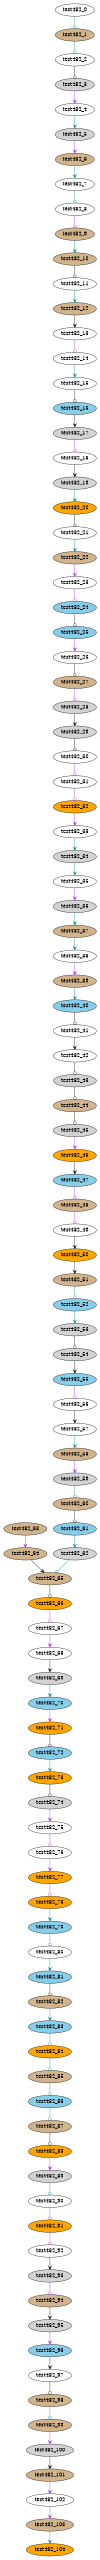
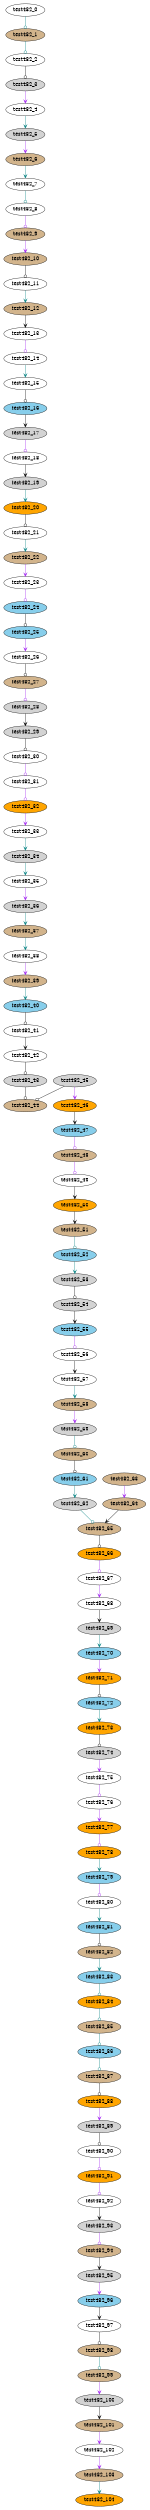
  digraph {
    node [fillcolor=white style=filled]
    edge [arrowhead=vee color=black]
    test482_1 [fillcolor=tan]
    test482_0
    test482_2
    test482_3 [fillcolor=lightgrey]
    test482_4
    test482_5 [fillcolor=lightgrey]
    test482_6 [fillcolor=tan]
    test482_7
    test482_8
    test482_9 [fillcolor=tan]
    test482_10 [fillcolor=tan]
    test482_11
    test482_12 [fillcolor=tan]
    test482_13
    test482_14
    test482_15
    test482_16 [fillcolor=skyblue]
    test482_17 [fillcolor=lightgrey]
    test482_18
    test482_19 [fillcolor=lightgrey]
    test482_20 [fillcolor=orange]
    test482_21
    test482_22 [fillcolor=tan]
    test482_23
    test482_24 [fillcolor=skyblue]
    test482_25 [fillcolor=skyblue]
    test482_26
    test482_27 [fillcolor=tan]
    test482_28 [fillcolor=lightgrey]
    test482_29 [fillcolor=lightgrey]
    test482_30
    test482_31
    test482_32 [fillcolor=orange]
    test482_33
    test482_34 [fillcolor=lightgrey]
    test482_35
    test482_36 [fillcolor=lightgrey]
    test482_37 [fillcolor=tan]
    test482_38
    test482_39 [fillcolor=tan]
    test482_40 [fillcolor=skyblue]
    test482_41
    test482_42
    test482_43 [fillcolor=lightgrey]
    test482_44 [fillcolor=tan]
    test482_45 [fillcolor=lightgrey]
    test482_46 [fillcolor=orange]
    test482_47 [fillcolor=skyblue]
    test482_48 [fillcolor=tan]
    test482_49
    test482_50 [fillcolor=orange]
    test482_51 [fillcolor=tan]
    test482_52 [fillcolor=skyblue]
    test482_53 [fillcolor=lightgrey]
    test482_54 [fillcolor=lightgrey]
    test482_55 [fillcolor=skyblue]
    test482_56
    test482_57
    test482_58 [fillcolor=tan]
    test482_59 [fillcolor=lightgrey]
    test482_60 [fillcolor=tan]
    test482_61 [fillcolor=skyblue]
    test482_62 [fillcolor=lightgrey]
    test482_65 [fillcolor=tan]
    test482_63 [fillcolor=tan]
    test482_64 [fillcolor=tan]
    test482_66 [fillcolor=orange]
    test482_67
    test482_68
    test482_69 [fillcolor=lightgrey]
    test482_70 [fillcolor=skyblue]
    test482_71 [fillcolor=orange]
    test482_72 [fillcolor=skyblue]
    test482_73 [fillcolor=orange]
    test482_74 [fillcolor=lightgrey]
    test482_75
    test482_76
    test482_77 [fillcolor=orange]
    test482_78 [fillcolor=orange]
    test482_79 [fillcolor=skyblue]
    test482_80
    test482_81 [fillcolor=skyblue]
    test482_82 [fillcolor=tan]
    test482_83 [fillcolor=skyblue]
    test482_84 [fillcolor=orange]
    test482_85 [fillcolor=tan]
    test482_86 [fillcolor=skyblue]
    test482_87 [fillcolor=tan]
    test482_88 [fillcolor=orange]
    test482_89 [fillcolor=lightgrey]
    test482_90
    test482_91 [fillcolor=orange]
    test482_92
    test482_93 [fillcolor=lightgrey]
    test482_94 [fillcolor=tan]
    test482_95 [fillcolor=lightgrey]
    test482_96 [fillcolor=skyblue]
    test482_97
    test482_98 [fillcolor=tan]
    test482_99 [fillcolor=tan]
    test482_100 [fillcolor=lightgrey]
    test482_101 [fillcolor=tan]
    test482_102
    test482_103 [fillcolor=tan]
    test482_104 [fillcolor=orange]
    test482_1 -> test482_2 [arrowhead=odot color=teal]
    test482_0 -> test482_1 [arrowhead=odot color=teal]
    test482_2 -> test482_3 [arrowhead=odot]
    test482_3 -> test482_4 [color=purple]
    test482_4 -> test482_5 [color=teal]
    test482_5 -> test482_6 [color=purple]
    test482_6 -> test482_7 [color=teal]
    test482_7 -> test482_8 [arrowhead=odot color=teal]
    test482_8 -> test482_9 [arrowhead=odot color=purple]
-   test482_9 -> test482_10 [color=teal]
+   test482_9 -> test482_10 [color=purple]
    test482_10 -> test482_11 [arrowhead=odot]
    test482_11 -> test482_12 [color=teal]
    test482_12 -> test482_13
    test482_13 -> test482_14 [arrowhead=odot color=purple]
    test482_14 -> test482_15 [color=teal]
    test482_15 -> test482_16 [arrowhead=odot]
    test482_16 -> test482_17
    test482_17 -> test482_18 [arrowhead=odot color=purple]
    test482_18 -> test482_19
    test482_19 -> test482_20 [color=teal]
    test482_20 -> test482_21 [arrowhead=odot]
    test482_21 -> test482_22 [color=teal]
    test482_22 -> test482_23 [color=purple]
    test482_23 -> test482_24 [arrowhead=odot color=purple]
    test482_24 -> test482_25 [arrowhead=odot]
    test482_25 -> test482_26 [color=purple]
    test482_26 -> test482_27 [arrowhead=odot]
    test482_27 -> test482_28 [arrowhead=odot color=purple]
    test482_28 -> test482_29
    test482_29 -> test482_30 [arrowhead=odot]
    test482_30 -> test482_31 [arrowhead=odot color=purple]
    test482_31 -> test482_32 [arrowhead=odot color=purple]
    test482_32 -> test482_33 [color=purple]
    test482_33 -> test482_34 [color=teal]
    test482_34 -> test482_35 [color=teal]
    test482_35 -> test482_36 [color=purple]
    test482_36 -> test482_37 [color=teal]
    test482_37 -> test482_38 [color=teal]
    test482_38 -> test482_39 [color=purple]
    test482_39 -> test482_40 [color=teal]
    test482_40 -> test482_41 [arrowhead=odot]
    test482_41 -> test482_42
    test482_42 -> test482_43 [arrowhead=odot]
    test482_43 -> test482_44 [arrowhead=odot]
-   test482_44 -> test482_45 [arrowhead=odot]
+   test482_45 -> test482_44 [arrowhead=odot]
    test482_45 -> test482_46 [color=purple]
    test482_46 -> test482_47
    test482_47 -> test482_48 [arrowhead=odot color=purple]
    test482_48 -> test482_49 [arrowhead=odot color=purple]
    test482_49 -> test482_50
    test482_50 -> test482_51
    test482_51 -> test482_52 [arrowhead=odot color=teal]
    test482_52 -> test482_53 [color=teal]
    test482_53 -> test482_54 [arrowhead=odot]
    test482_54 -> test482_55
    test482_55 -> test482_56 [arrowhead=odot color=purple]
    test482_56 -> test482_57
    test482_57 -> test482_58 [color=teal]
    test482_58 -> test482_59 [color=purple]
    test482_59 -> test482_60 [arrowhead=odot color=teal]
    test482_60 -> test482_61 [arrowhead=odot]
    test482_61 -> test482_62 [color=teal]
    test482_62 -> test482_65 [arrowhead=odot color=teal]
    test482_65 -> test482_66 [arrowhead=odot]
    test482_63 -> test482_64 [color=purple]
    test482_64 -> test482_65
    test482_66 -> test482_67 [arrowhead=odot color=purple]
    test482_67 -> test482_68 [color=purple]
    test482_68 -> test482_69
    test482_69 -> test482_70 [color=teal]
    test482_70 -> test482_71 [color=purple]
    test482_71 -> test482_72 [arrowhead=odot]
    test482_72 -> test482_73 [color=teal]
    test482_73 -> test482_74 [arrowhead=odot]
    test482_74 -> test482_75 [color=purple]
    test482_75 -> test482_76 [arrowhead=odot color=purple]
    test482_76 -> test482_77 [color=purple]
    test482_77 -> test482_78 [arrowhead=odot color=purple]
    test482_78 -> test482_79 [color=teal]
    test482_79 -> test482_80 [arrowhead=odot color=purple]
    test482_80 -> test482_81 [color=teal]
    test482_81 -> test482_82 [arrowhead=odot]
    test482_82 -> test482_83 [color=teal]
    test482_83 -> test482_84 [arrowhead=odot color=teal]
    test482_84 -> test482_85 [arrowhead=odot color=teal]
    test482_85 -> test482_86 [arrowhead=odot color=teal]
    test482_86 -> test482_87 [arrowhead=odot color=teal]
    test482_87 -> test482_88 [arrowhead=odot]
    test482_88 -> test482_89 [color=purple]
-   test482_89 -> test482_90 [arrowhead=odot color=teal]
+   test482_89 -> test482_90 [arrowhead=odot]
    test482_90 -> test482_91 [arrowhead=odot color=purple]
    test482_91 -> test482_92 [arrowhead=odot color=purple]
    test482_92 -> test482_93
    test482_93 -> test482_94 [arrowhead=odot color=purple]
    test482_94 -> test482_95
    test482_95 -> test482_96 [color=purple]
    test482_96 -> test482_97
    test482_97 -> test482_98 [arrowhead=odot]
    test482_98 -> test482_99 [arrowhead=odot color=teal]
    test482_99 -> test482_100 [color=purple]
    test482_100 -> test482_101
    test482_101 -> test482_102 [color=purple]
    test482_102 -> test482_103 [color=purple]
    test482_103 -> test482_104 [color=teal]
  }
